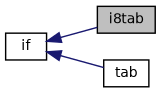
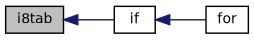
  digraph {
    rankdir=LR
    node [color=black fontname=Helvetica fontsize=10 shape=record]
    edge [color=midnightblue dir=back fontname=Helvetica fontsize=10 labelfontname=Helvetica labelfontsize=10 style=solid]
    n1 [fillcolor=grey75 fontcolor=black height=0.2 label=i8tab style=filled width=0.4]
    n2 [height=0.2 label=if width=0.4]
-   n3 [height=0.2 label=tab width=0.4]
-   n2 -> n1
+   n3 [height=0.2 label=for width=0.4]
+   n1 -> n2
    n2 -> n3
  }
